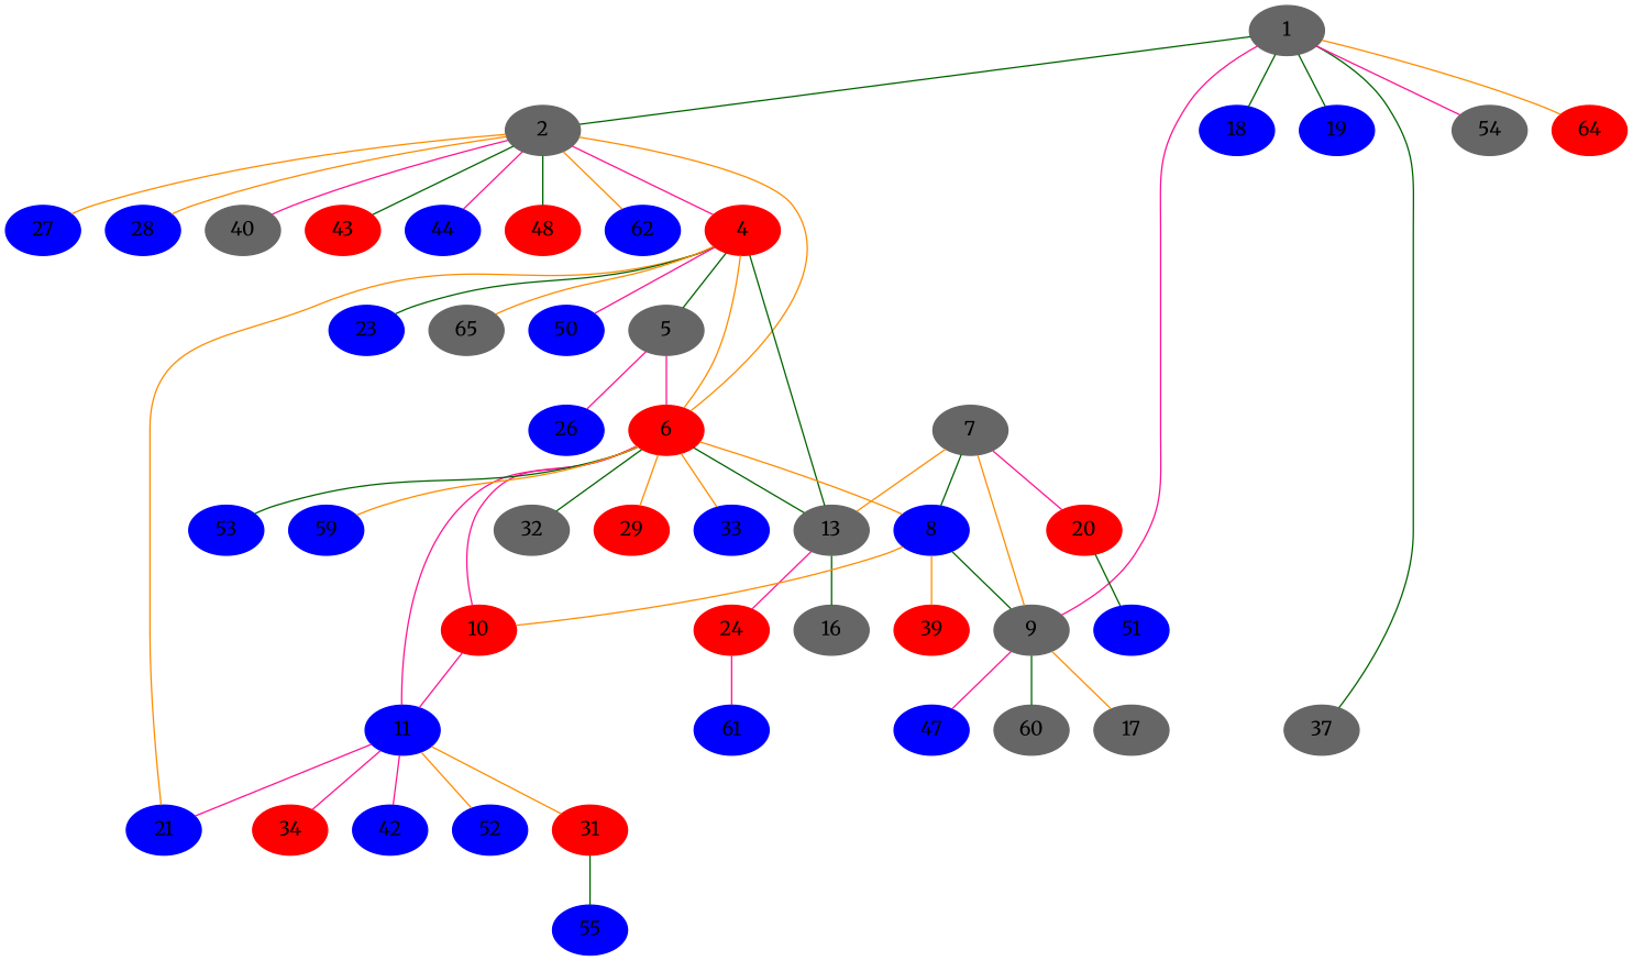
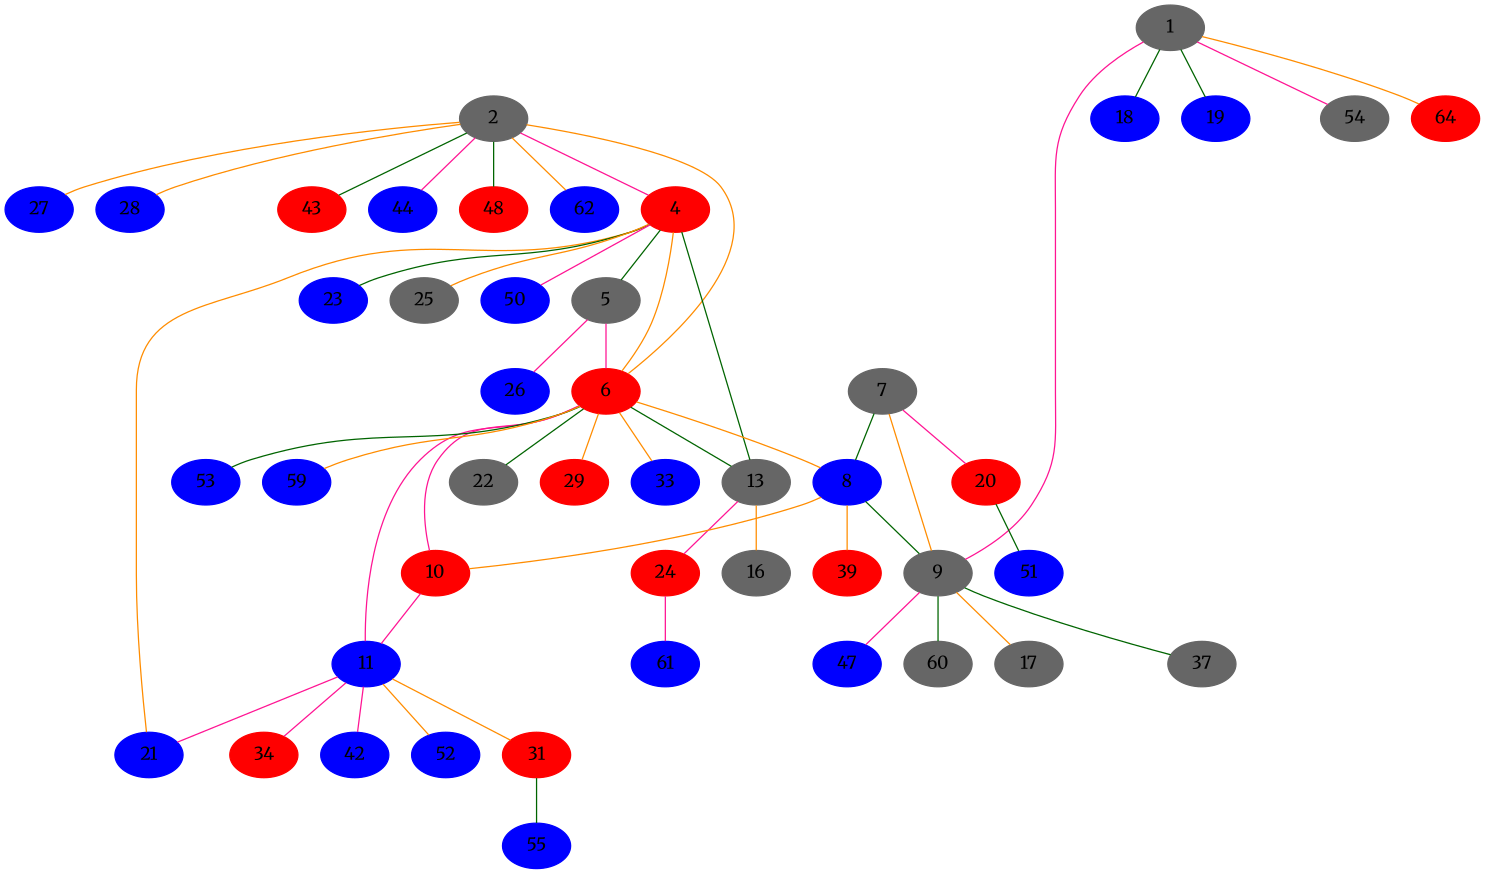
  graph {
    fontname=Merriweather
    node [color=blue fontname=Merriweather style=filled]
    edge [color=darkorange fontname=Merriweather]
    1 [color=gray40 super="+46"]
    2 [color=gray40 super="+3"]
    9 [color=gray40 super="+35"]
    18
    19
    37 [color=gray40]
    54 [color=gray40]
    64 [color=red]
    4 [color=red super="+15"]
    6 [color=red super="+12"]
    27
    28
-   40 [color=gray40]
    43 [color=red]
    44
    48 [color=red]
    62
    17 [color=gray40]
    47
    60 [color=gray40]
    5 [color=gray40 super="+30"]
    13 [color=gray40 super="+14"]
    21 [super="+38"]
    23
-   25 [color=gray40 label=65]
+   25 [color=gray40]
    50 [super="+58"]
    26 [super="+57"]
    8 [super="+41"]
    10 [color=red]
    11 [super="+56"]
-   22 [color=gray40 label=32]
+   22 [color=gray40]
    29 [color=red]
    33 [super="+36"]
    53 [super="+63"]
    59
    16 [color=gray40]
    24 [color=red super="+32"]
    39 [color=red]
    31 [color=red]
    34 [color=red super="+45"]
    42
    52
    7 [color=gray40 super="+49"]
    20 [color=red]
    51
    55
    61
-   1 -- 2 [color=darkgreen weight=2]
    1 -- 9 [color=deeppink]
    1 -- 18 [color=darkgreen]
    1 -- 19 [color=darkgreen]
-   1 -- 37 [color=darkgreen]
+   9 -- 37 [color=darkgreen]
    1 -- 54 [color=deeppink]
    1 -- 64
    2 -- 4 [color=deeppink]
    2 -- 6
    2 -- 27
    2 -- 28
-   2 -- 40 [color=deeppink]
    2 -- 43 [color=darkgreen]
    2 -- 44 [color=deeppink]
    2 -- 48 [color=darkgreen]
    2 -- 62
    9 -- 17
    9 -- 47 [color=deeppink]
    9 -- 60 [color=darkgreen]
    4 -- 6
    4 -- 5 [color=darkgreen]
    4 -- 13 [color=darkgreen weight=2]
    4 -- 21
    4 -- 23 [color=darkgreen]
    4 -- 25
    4 -- 50 [color=deeppink]
    6 -- 13 [color=darkgreen]
    6 -- 8
    6 -- 10 [color=deeppink]
    6 -- 11 [color=deeppink]
    6 -- 22 [color=darkgreen]
    6 -- 29
    6 -- 33
    6 -- 53 [color=darkgreen]
    6 -- 59
    5 -- 6 [color=deeppink]
    5 -- 26 [color=deeppink]
-   13 -- 16 [color=darkgreen]
+   13 -- 16
    13 -- 24 [color=deeppink]
    8 -- 9 [color=darkgreen]
    8 -- 10
    8 -- 39
    10 -- 11 [color=deeppink]
    11 -- 21 [color=deeppink]
    11 -- 31
    11 -- 34 [color=deeppink]
    11 -- 42 [color=deeppink]
    11 -- 52
    24 -- 61 [color=deeppink]
    31 -- 55 [color=darkgreen]
    7 -- 9
-   7 -- 13
    7 -- 8 [color=darkgreen]
    7 -- 20 [color=deeppink]
    20 -- 51 [color=darkgreen]
  }
